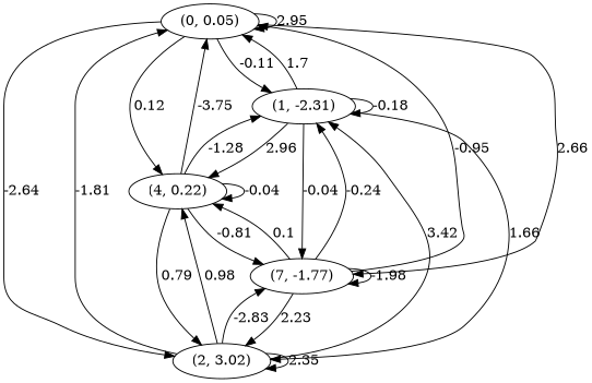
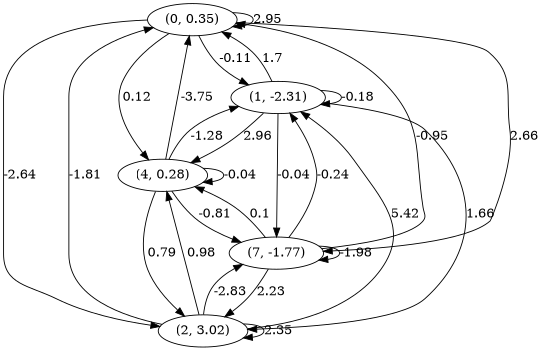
  digraph {
-   n1 [label="(0, 0.05)"]
+   n1 [label="(0, 0.35)"]
    n2 [label="(1, -2.31)"]
    n3 [label="(2, 3.02)"]
    n4 [label="(7, -1.77)"]
-   n5 [label="(4, 0.22)"]
+   n5 [label="(4, 0.28)"]
    n1 -> n1 [label=2.95]
    n1 -> n2 [label=-0.11]
    n1 -> n3 [label=-2.64]
    n1 -> n4 [label=2.66]
    n1 -> n5 [label=0.12]
    n2 -> n1 [label=1.7]
    n2 -> n2 [label=-0.18]
    n2 -> n3 [label=1.66]
    n2 -> n4 [label=-0.04]
    n2 -> n5 [label=2.96]
    n3 -> n1 [label=-1.81]
-   n3 -> n2 [label=3.42]
+   n3 -> n2 [label=5.42]
    n3 -> n3 [label=2.35]
    n3 -> n4 [label=-2.83]
    n3 -> n5 [label=0.98]
    n4 -> n1 [label=-0.95]
    n4 -> n2 [label=-0.24]
    n4 -> n3 [label=2.23]
    n4 -> n4 [label=-1.98]
    n4 -> n5 [label=0.1]
    n5 -> n1 [label=-3.75]
    n5 -> n2 [label=-1.28]
    n5 -> n3 [label=0.79]
    n5 -> n4 [label=-0.81]
    n5 -> n5 [label=-0.04]
  }
